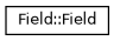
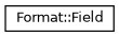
  digraph {
    rankdir=TB
-   n1 [color=black fillcolor=white fontname=Helvetica fontsize=10 height=0.2 label="Field::Field" shape=record style=filled width=0.4]
+   n1 [color=black fillcolor=white fontname=Helvetica fontsize=10 height=0.2 label="Format::Field" shape=record style=filled width=0.4]
  }
